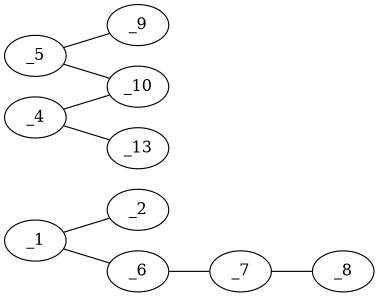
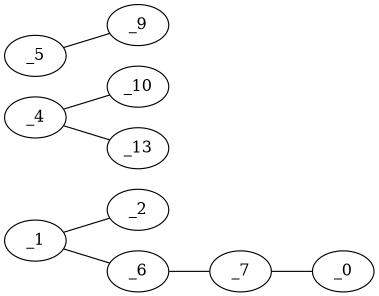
  graph {
    fontname="DejaVu Serif"
    rankdir=LR
    node [charge=0 chem=1 fontname="DejaVu Serif" symbol="C  " x=3.7321 y=-0.5]
    edge [fontname="DejaVu Serif" valence=1]
    _2 [y=1]
    _1 [x=4.5981 y=0.5]
    _6 [x=5.4641 y=1]
    _5 [x=4.5981]
    _10 [chem=2 symbol="O  " y=-1]
    _9 [x=5.4641 y=-1]
    _7 [x=6.3301 y=0.5]
-   _8 [x=6.3301]
+   _8 [x=6.3301 label=_0]
    _4 [x=2.866]
    n10 [label=_13 x=2 y=-1]
    _1 -- _2
    _1 -- _6 [valence=2]
    _6 -- _7
-   _5 -- _10
    _5 -- _9 [valence=2]
    _7 -- _8 [valence=2]
    _4 -- _10
    _4 -- n10
  }
